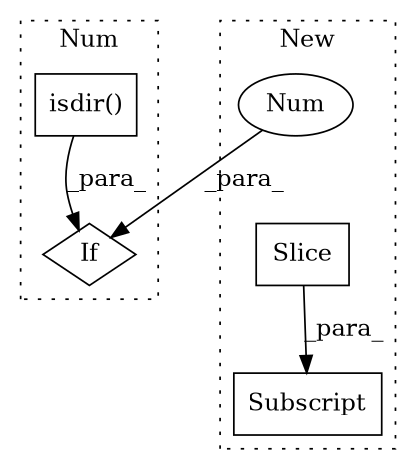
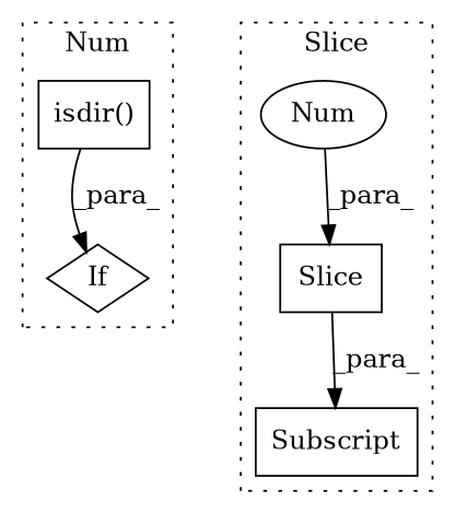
  digraph {
    node [l=3 shape=box]
    n1 [a=75 l="14,1" label="isdir()" s="2873,2895"]
    n2 [a=96 label=If s=2866 shape=diamond]
    n3 [a=80 label=Slice s=4378]
    n4 [a=76 l=2 label=Num s=4379 shape=ellipse]
    n5 [a=63 l="18,0" label=Subscript s="4364,0"]
    subgraph cluster_1 {
      label=Num
      style=dotted
      n1
      n2
    }
    subgraph cluster_2 {
-     label=New
+     label=Slice
      style=dotted
      n3
      n4
      n5
    }
    n1 -> n2 [label=_para_]
    n3 -> n5 [label=_para_]
-   n4 -> n2 [label=_para_]
+   n4 -> n3 [label=_para_]
  }
